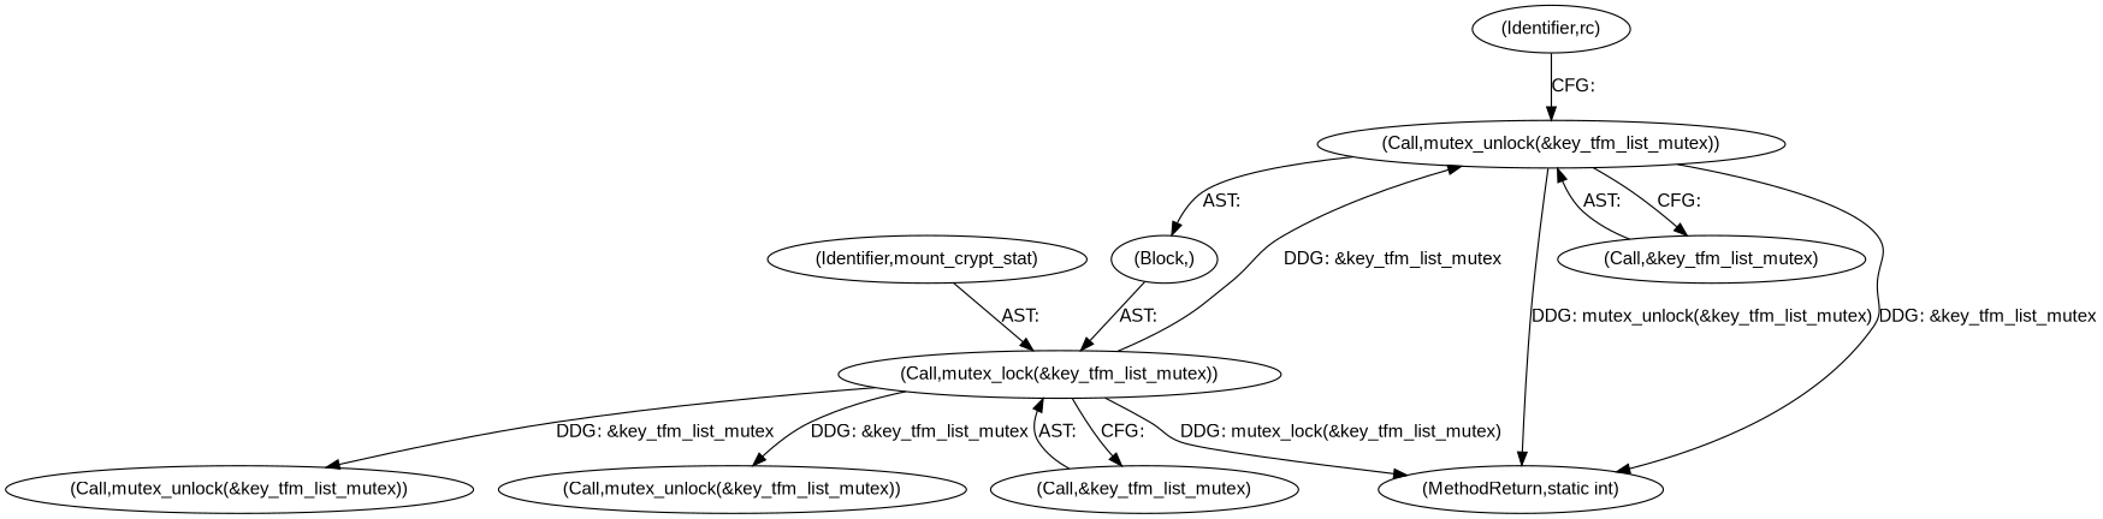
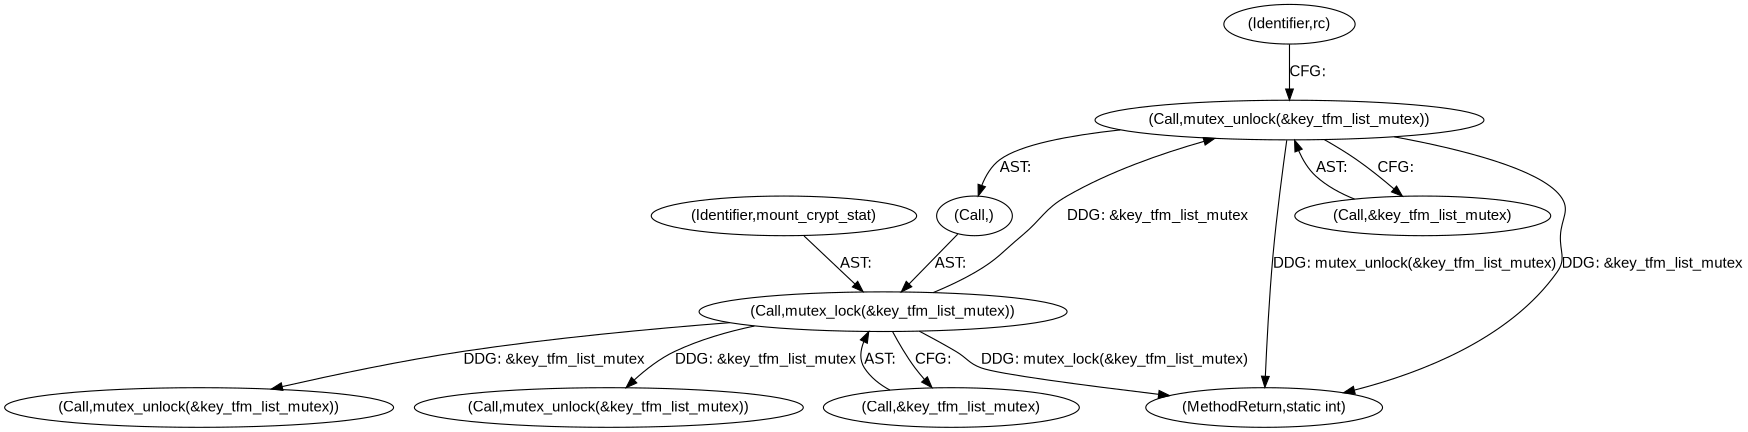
  digraph {
    fontname="Liberation Sans"
    node [fontname="Liberation Sans"]
    edge [fontname="Liberation Sans"]
    n1 [label="(Call,mutex_unlock(&key_tfm_list_mutex))"]
-   n2 [label="(Block,)"]
+   n2 [label="(Call,)"]
    n3 [label="(MethodReturn,static int)"]
    n4 [label="(Call,&key_tfm_list_mutex)"]
    n5 [label="(Call,mutex_lock(&key_tfm_list_mutex))"]
    n6 [label="(Call,&key_tfm_list_mutex)"]
    n7 [label="(Call,mutex_unlock(&key_tfm_list_mutex))"]
    n8 [label="(Call,mutex_unlock(&key_tfm_list_mutex))"]
    n9 [label="(Identifier,rc)"]
    n10 [label="(Identifier,mount_crypt_stat)"]
    n1 -> n2 [label="AST: "]
    n1 -> n3 [label="DDG: mutex_unlock(&key_tfm_list_mutex)"]
    n1 -> n3 [label="DDG: &key_tfm_list_mutex"]
    n1 -> n4 [label="CFG: "]
    n2 -> n5 [label="AST: "]
    n4 -> n1 [label="AST: "]
    n5 -> n1 [label="DDG: &key_tfm_list_mutex"]
    n5 -> n3 [label="DDG: mutex_lock(&key_tfm_list_mutex)"]
    n5 -> n6 [label="CFG: "]
    n5 -> n7 [label="DDG: &key_tfm_list_mutex"]
    n5 -> n8 [label="DDG: &key_tfm_list_mutex"]
    n6 -> n5 [label="AST: "]
    n9 -> n1 [label="CFG: "]
    n10 -> n5 [label="AST: "]
  }
